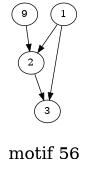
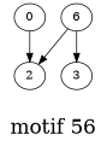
  digraph {
    fontsize=24
    label="\nmotif 56\n"
    splines=false
    node [shape=ellipse]
-   0 [height=0.3 width=0.3 label=9]
+   0 [height=0.3 width=0.3]
    2 [height=0.3 width=0.3]
-   1 [height=0.3 width=0.3]
+   1 [height=0.3 width=0.3 label=6]
    3 [height=0.3 width=0.3]
    0 -> 2
-   2 -> 3
    1 -> 2
    1 -> 3
  }
